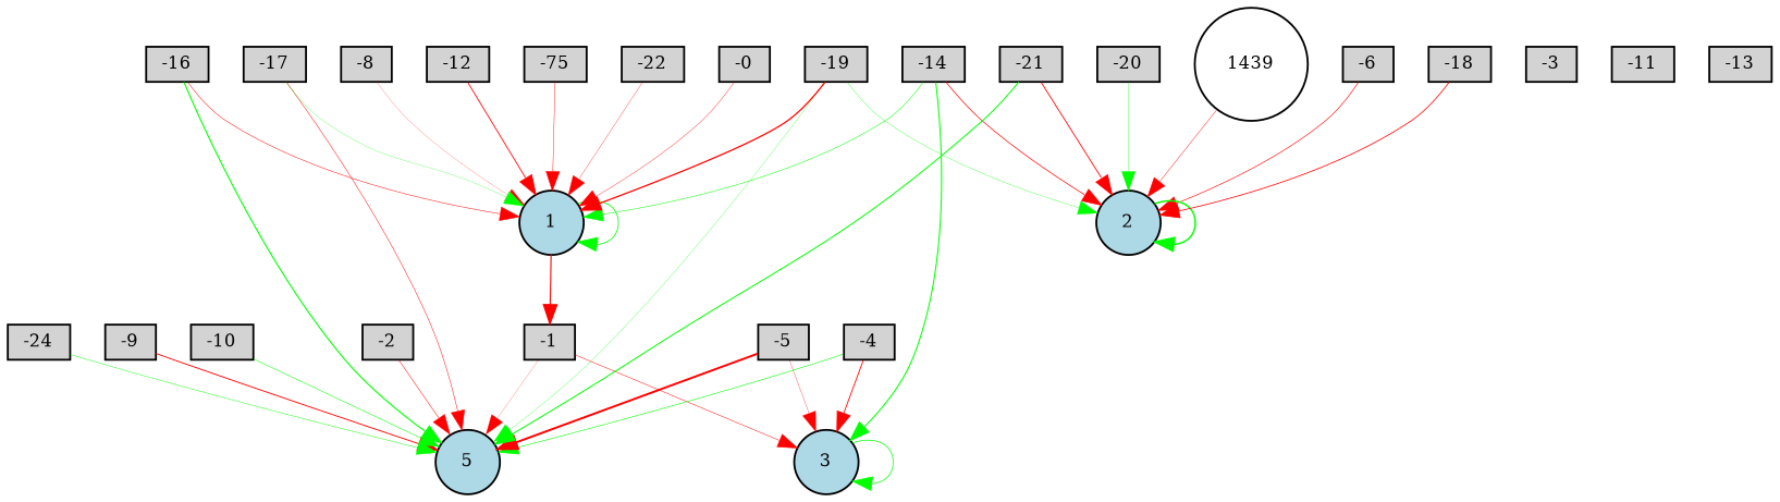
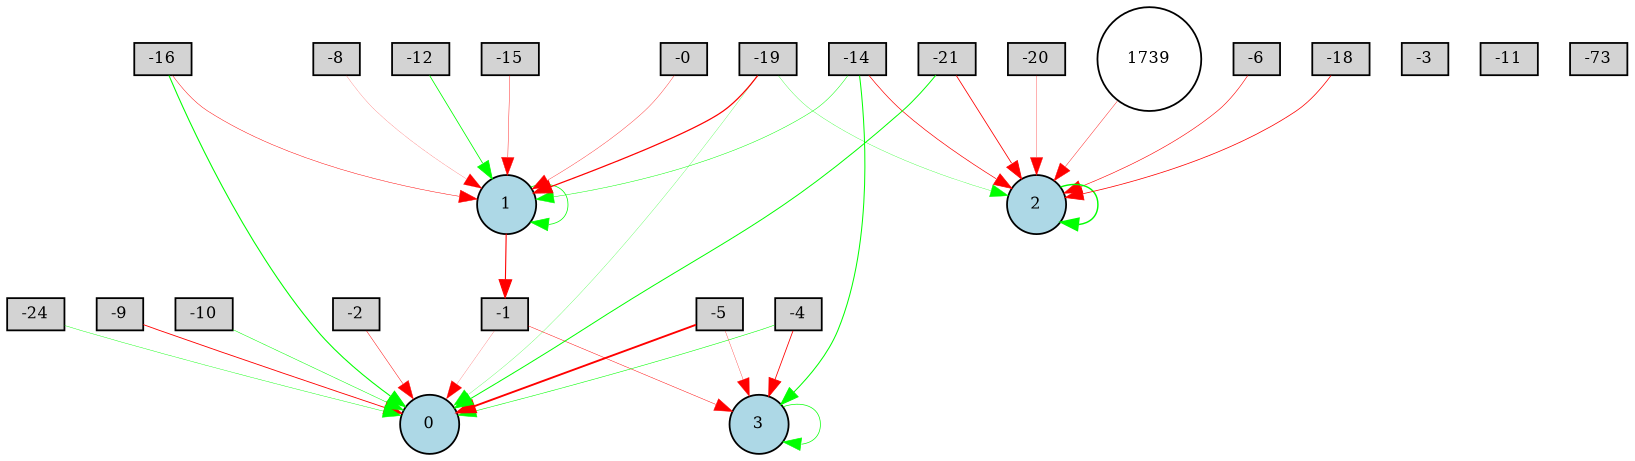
  digraph {
    node [fillcolor=lightgray fontsize=9 shape=box style=filled]
    edge [color=red style=solid]
    -1 [height=0.2 width=0.2]
-   0 [fillcolor=lightblue height=0.2 shape=circle width=0.2 label=5]
+   0 [fillcolor=lightblue height=0.2 shape=circle width=0.2]
    3 [fillcolor=lightblue height=0.2 shape=circle width=0.2]
    1 [fillcolor=lightblue height=0.2 shape=circle width=0.2]
    -2 [height=0.2 width=0.2]
    -3 [height=0.2 width=0.2]
    -4 [height=0.2 width=0.2]
    -5 [height=0.2 width=0.2]
    -6 [height=0.2 width=0.2]
    2 [fillcolor=lightblue height=0.2 shape=circle width=0.2]
    n11 [height=0.2 label=-0 width=0.2]
    -8 [height=0.2 width=0.2]
    -9 [height=0.2 width=0.2]
    -10 [height=0.2 width=0.2]
    -11 [height=0.2 width=0.2]
    -12 [height=0.2 width=0.2]
-   -13 [height=0.2 width=0.2]
+   -13 [height=0.2 width=0.2 label=-73]
    -14 [height=0.2 width=0.2]
-   -15 [height=0.2 width=0.2 label=-75]
+   -15 [height=0.2 width=0.2]
    -16 [height=0.2 width=0.2]
-   -17 [height=0.2 width=0.2]
    -18 [height=0.2 width=0.2]
    -19 [height=0.2 width=0.2]
    -20 [height=0.2 width=0.2]
    -21 [height=0.2 width=0.2]
-   -22 [height=0.2 width=0.2]
    -24 [height=0.2 width=0.2]
-   1439 [fillcolor=white height=0.2 shape=circle width=0.2]
+   1439 [fillcolor=white height=0.2 shape=circle width=0.2 label=1739]
    -1 -> 0 [penwidth=0.10871887189126087]
    -1 -> 3 [penwidth=0.25674370992437107]
    3 -> 3 [color=green penwidth=0.39015274013446344]
    1 -> -1 [penwidth=0.6122420317777941]
    1 -> 1 [color=green penwidth=0.42088438800491323]
    -2 -> 0 [penwidth=0.26375149379293916]
    -4 -> 0 [color=green penwidth=0.30664227208987194]
    -4 -> 3 [penwidth=0.4598281957838677]
    -5 -> 0 [penwidth=1.0568268078994942]
    -5 -> 3 [penwidth=0.1695489808497325]
    -6 -> 2 [penwidth=0.33256264221801335]
    2 -> 2 [color=green penwidth=0.8021945345227619]
    n11 -> 1 [penwidth=0.19804109371712514]
    -8 -> 1 [penwidth=0.10357117140881872]
    -9 -> 0 [penwidth=0.4890773789251873]
    -10 -> 0 [color=green penwidth=0.2818891914494191]
-   -12 -> 1 [penwidth=0.4528245286963214]
+   -12 -> 1 [color=green penwidth=0.4528245286963214]
    -14 -> 3 [color=green penwidth=0.565970666459051]
    -14 -> 1 [color=green penwidth=0.2668213327480769]
    -14 -> 2 [penwidth=0.3788311657154433]
    -15 -> 1 [penwidth=0.22788873549532893]
    -16 -> 0 [color=green penwidth=0.5991581100388825]
    -16 -> 1 [penwidth=0.2606975800180258]
-   -17 -> 0 [penwidth=0.25736255433099986]
-   -17 -> 1 [color=green penwidth=0.13552102791245046]
    -18 -> 2 [penwidth=0.4200961384842381]
    -19 -> 0 [color=green penwidth=0.1418781869611105]
    -19 -> 1 [penwidth=0.684166581732057]
    -19 -> 2 [color=green penwidth=0.17211380484976252]
-   -20 -> 2 [color=green penwidth=0.17207470027846644]
+   -20 -> 2 [penwidth=0.17207470027846644]
    -21 -> 0 [color=green penwidth=0.5447707345755574]
    -21 -> 2 [penwidth=0.45778671700070905]
-   -22 -> 1 [penwidth=0.16608255175189512]
    -24 -> 0 [color=green penwidth=0.23667933338465227]
    1439 -> 2 [penwidth=0.22678713082853474]
  }
